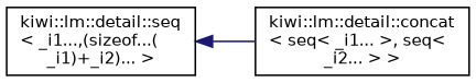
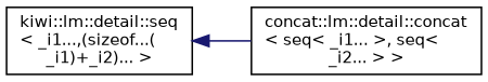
  digraph {
    rankdir=LR
    node [color=black fillcolor=white fontname=Helvetica fontsize=10 shape=record style=filled]
    n1 [height=0.2 label="kiwi::lm::detail::seq\l\< _i1...,(sizeof...(\l_i1)+_i2)... \>" width=0.4]
-   n2 [height=0.2 label="kiwi::lm::detail::concat\l\< seq\< _i1... \>, seq\< \l_i2... \> \>" width=0.4]
+   n2 [height=0.2 label="concat::lm::detail::concat\l\< seq\< _i1... \>, seq\< \l_i2... \> \>" width=0.4]
    n1 -> n2 [color=midnightblue dir=back fontname=Helvetica fontsize=10 labelfontname=Helvetica labelfontsize=10 style=solid]
  }
